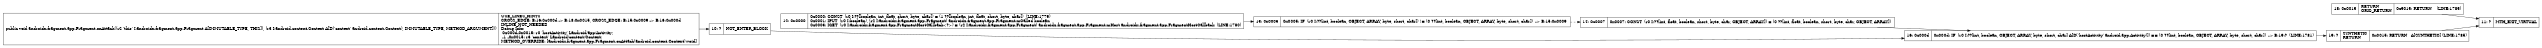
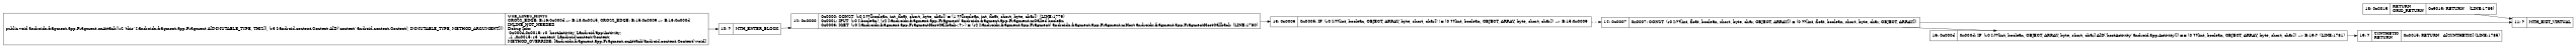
  digraph {
    rankdir=LR
    node [shape=record]
-   n1 [label="{10\:\ ?|NOT_ENTER_BLOCK\l}"]
+   n1 [label="{10\:\ ?|MTH_ENTER_BLOCK\l}"]
    n2 [label="{12\:\ 0x0000|0x0000: CONST  (r0 I:??[boolean, int, float, short, byte, char]) = (1 ??[boolean, int, float, short, byte, char])  (LINE:1779)\l0x0001: IPUT  (r0 I:boolean), (r2 I:androidx.fragment.app.Fragment) androidx.fragment.app.Fragment.mCalled boolean \l0x0003: IGET  (r0 I:androidx.fragment.app.FragmentHostCallback\<?\>) = (r2 I:androidx.fragment.app.Fragment) androidx.fragment.app.Fragment.mHost androidx.fragment.app.FragmentHostCallback  (LINE:1780)\l}"]
    n3 [label="{13\:\ 0x0005|0x0005: IF  (r0 I:??[int, boolean, OBJECT, ARRAY, byte, short, char]) != (0 ??[int, boolean, OBJECT, ARRAY, byte, short, char])  \-\> B:15:0x0009 \l}"]
    n4 [label="{14\:\ 0x0007|0x0007: CONST  (r0 I:??[int, float, boolean, short, byte, char, OBJECT, ARRAY]) = (0 ??[int, float, boolean, short, byte, char, OBJECT, ARRAY]) \l}"]
    n5 [label="{16\:\ 0x000d|0x000d: IF  (r0 I:??[int, boolean, OBJECT, ARRAY, byte, short, char] A[D('hostActivity' android.app.Activity)]) == (0 ??[int, boolean, OBJECT, ARRAY, byte, short, char])  \-\> B:19:?  (LINE:1781)\l}"]
    n6 [label="{19\:\ ?|SYNTHETIC\lRETURN\l|0x0015: RETURN   A[SYNTHETIC] (LINE:1785)\l}"]
    n7 [label="{11\:\ ?|MTH_EXIT_VIRTUAL\l}"]
    n8 [label="{18\:\ 0x0015|RETURN\lORIG_RETURN\l|0x9015: RETURN    (LINE:1785)\l}"]
    n9 [label="{public void androidx.fragment.app.Fragment.onAttach((r2 'this' I:androidx.fragment.app.Fragment A[IMMUTABLE_TYPE, THIS]), (r3 I:android.content.Context A[D('context' android.content.Context), IMMUTABLE_TYPE, METHOD_ARGUMENT]))  | USE_LINES_HINTS\lCROSS_EDGE: B:16:0x000d \-\> B:18:0x0015, CROSS_EDGE: B:15:0x0009 \-\> B:16:0x000d\lINLINE_NOT_NEEDED\lDebug Info:\l  0x000d\-0x0015: r0 'hostActivity' Landroid\/app\/Activity;\l  \-1 \-0x0015: r3 'context' Landroid\/content\/Context;\lMETHOD_OVERRIDE: [androidx.fragment.app.Fragment.onAttach(android.content.Context):void]\l}"]
-   n1 -> n5
+   n1 -> n2
    n2 -> n3
    n3 -> n4 [style=dashed]
    n4 -> n5
    n5 -> n6
-   n6 -> n7
+   n4 -> n7
    n8 -> n7
    n9 -> n1
  }
